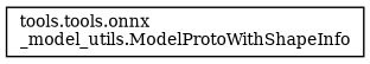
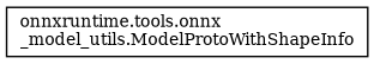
  digraph {
    rankdir=LR
    fontname="DejaVu Serif"
-   n1 [color=black fillcolor=white fontname="DejaVu Serif" fontsize=10 height=0.2 label="tools.tools.onnx\l_model_utils.ModelProtoWithShapeInfo" shape=record style=filled width=0.4]
+   n1 [color=black fillcolor=white fontname="DejaVu Serif" fontsize=10 height=0.2 label="onnxruntime.tools.onnx\l_model_utils.ModelProtoWithShapeInfo" shape=record style=filled width=0.4]
  }
